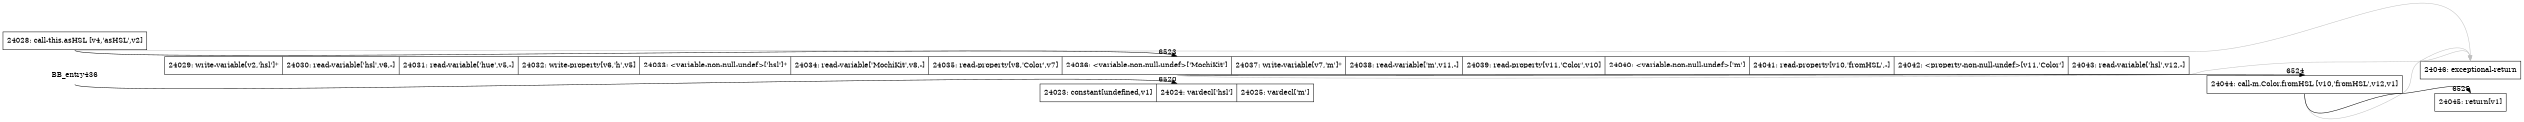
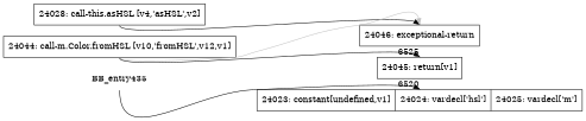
  digraph {
    rankdir=LR
    node [shape=record]
    edge [headport=n tailport=s]
-   BB_entry435 [shape=none label=BB_entry436]
+   BB_entry435 [shape=none]
    n2 [label="{24023: constant[undefined,v1]|24024: vardecl['hsl']|24025: vardecl['m']}"]
    n3 [label="{24028: call-this.asHSL [v4,'asHSL',v2]}"]
    n4 [label="{24046: exceptional-return}"]
-   n5 [label="{24029: write-variable[v2,'hsl']*|24030: read-variable['hsl',v6,-]|24031: read-variable['hue',v5,-]|24032: write-property[v6,'h',v5]|24033: \<variable-non-null-undef\>['hsl']*|24034: read-variable['MochiKit',v8,-]|24035: read-property[v8,'Color',v7]|24036: \<variable-non-null-undef\>['MochiKit']|24037: write-variable[v7,'m']*|24038: read-variable['m',v11,-]|24039: read-property[v11,'Color',v10]|24040: \<variable-non-null-undef\>['m']|24041: read-property[v10,'fromHSL',-]|24042: \<property-non-null-undef\>[v11,'Color']|24043: read-variable['hsl',v12,-]}"]
    n6 [label="{24044: call-m.Color.fromHSL [v10,'fromHSL',v12,v1]}"]
    n7 [label="{24045: return[v1]}"]
    BB_entry435 -> n2 [headlabel="    6520"]
-   n3 -> n4 [color=gray]
-   n3 -> n5 [headlabel="      6523"]
-   n5 -> n4 [color=gray]
-   n5 -> n6 [headlabel="      6524"]
+   n3 -> n4 [color=black]
    n6 -> n4 [color=gray]
    n6 -> n7 [headlabel="      6525"]
  }
